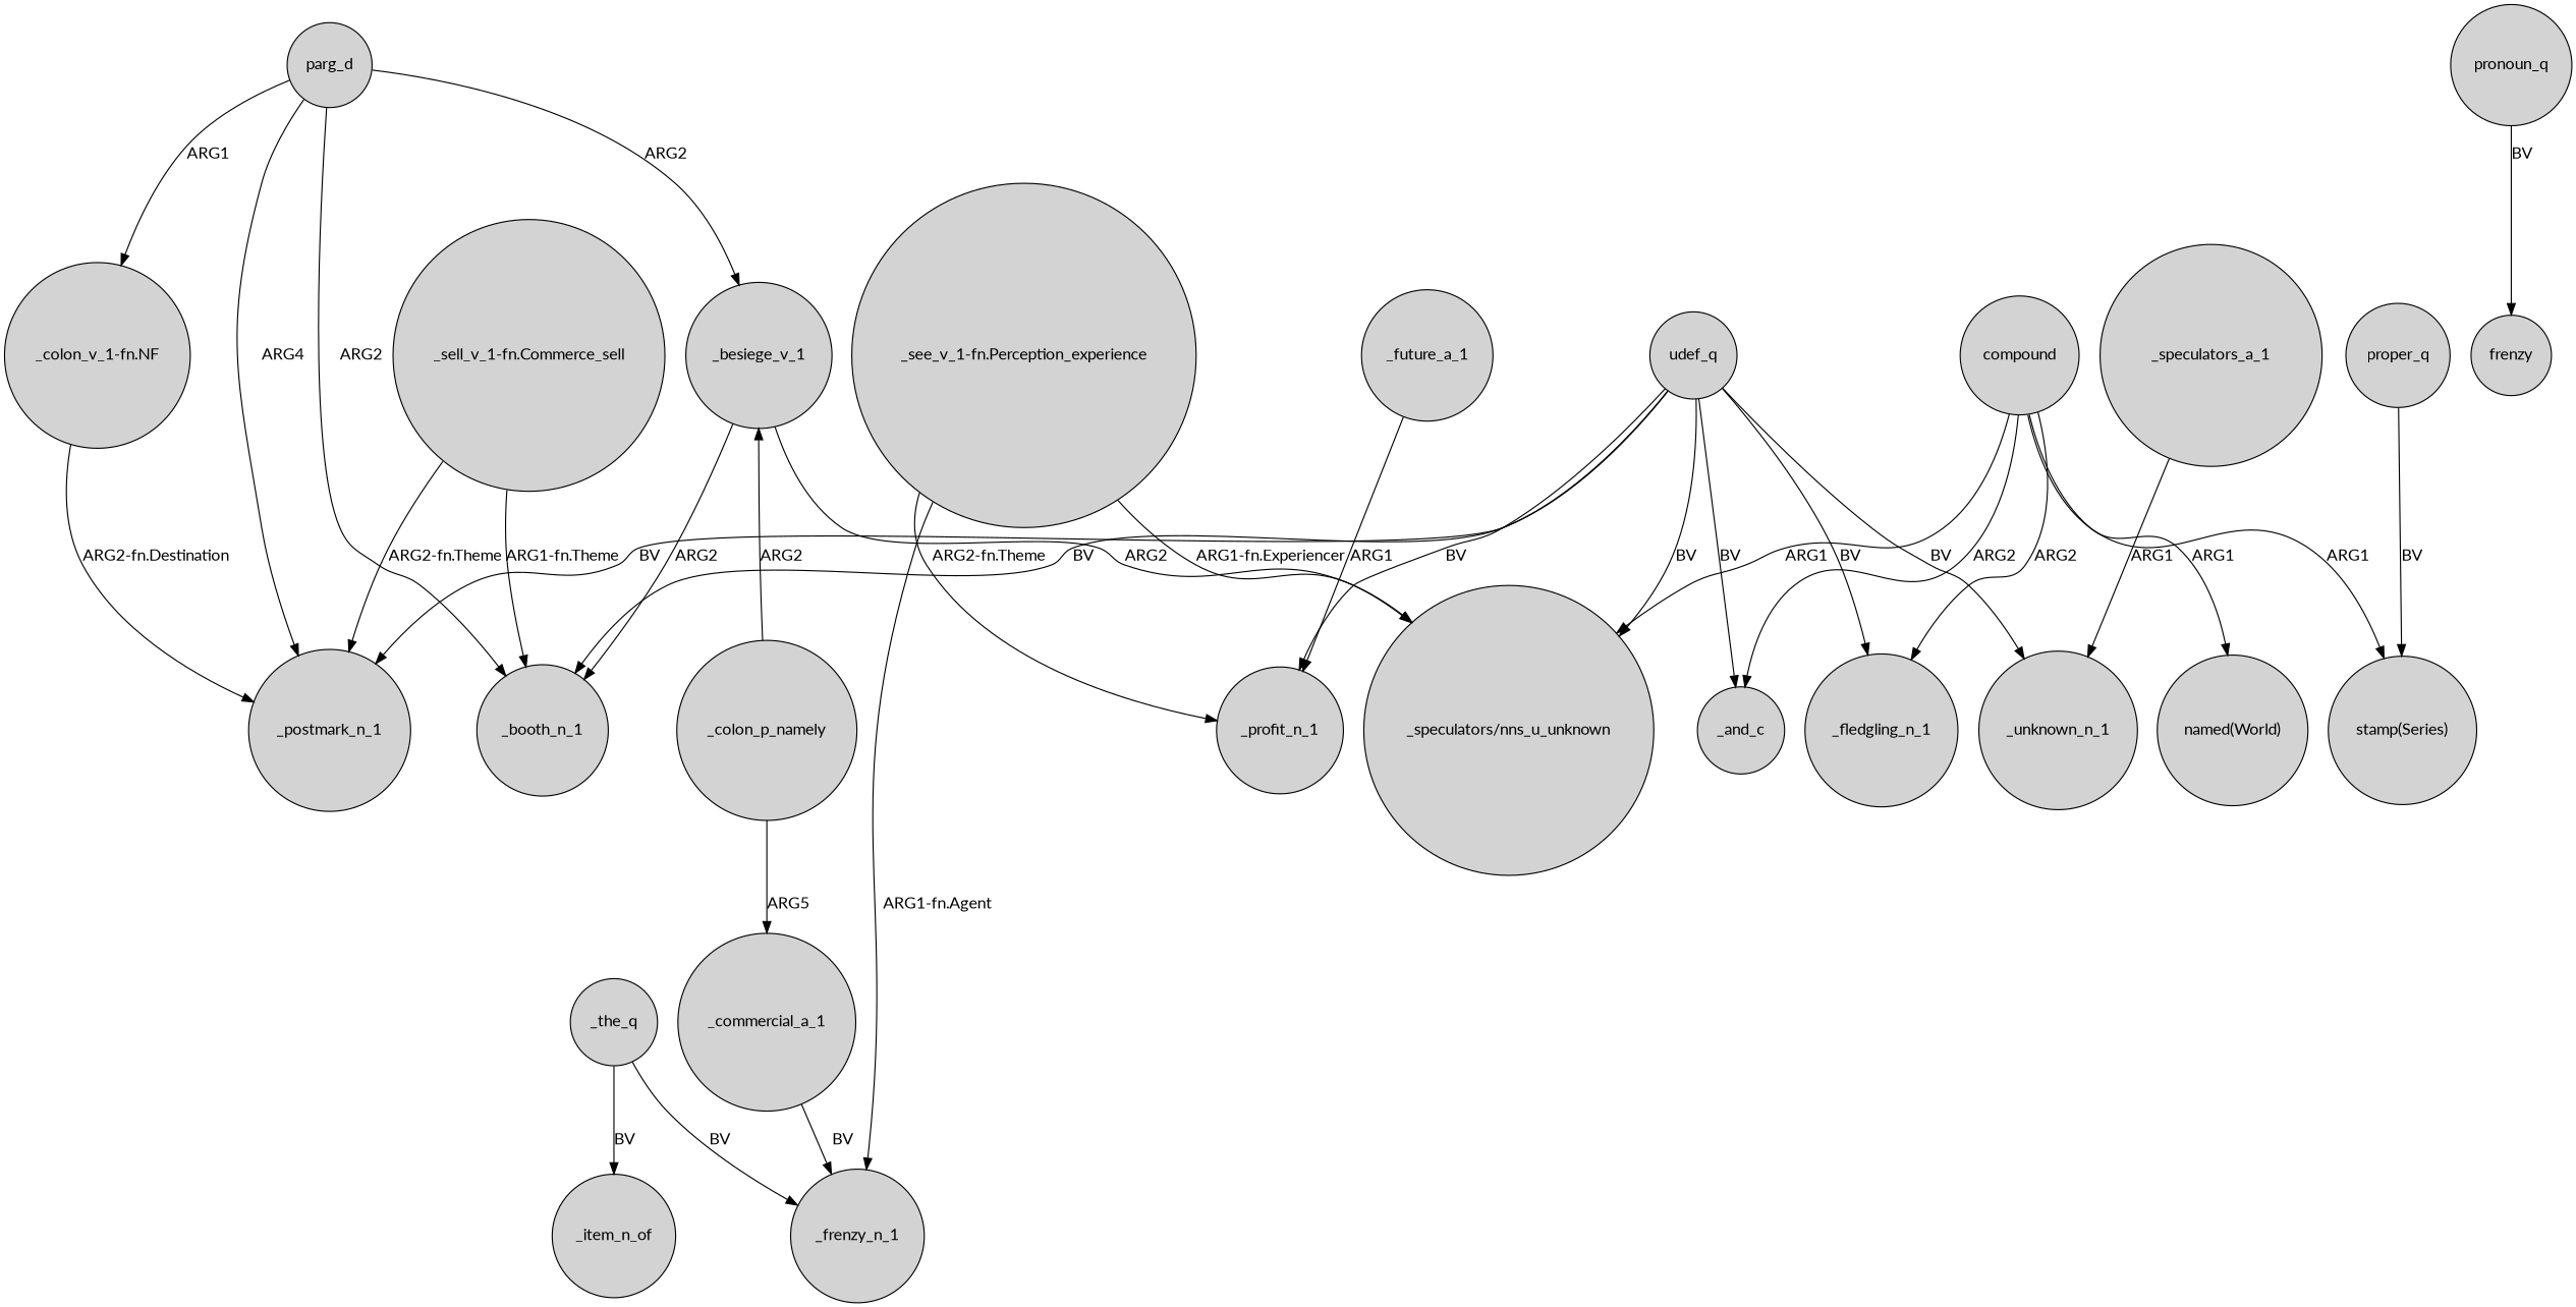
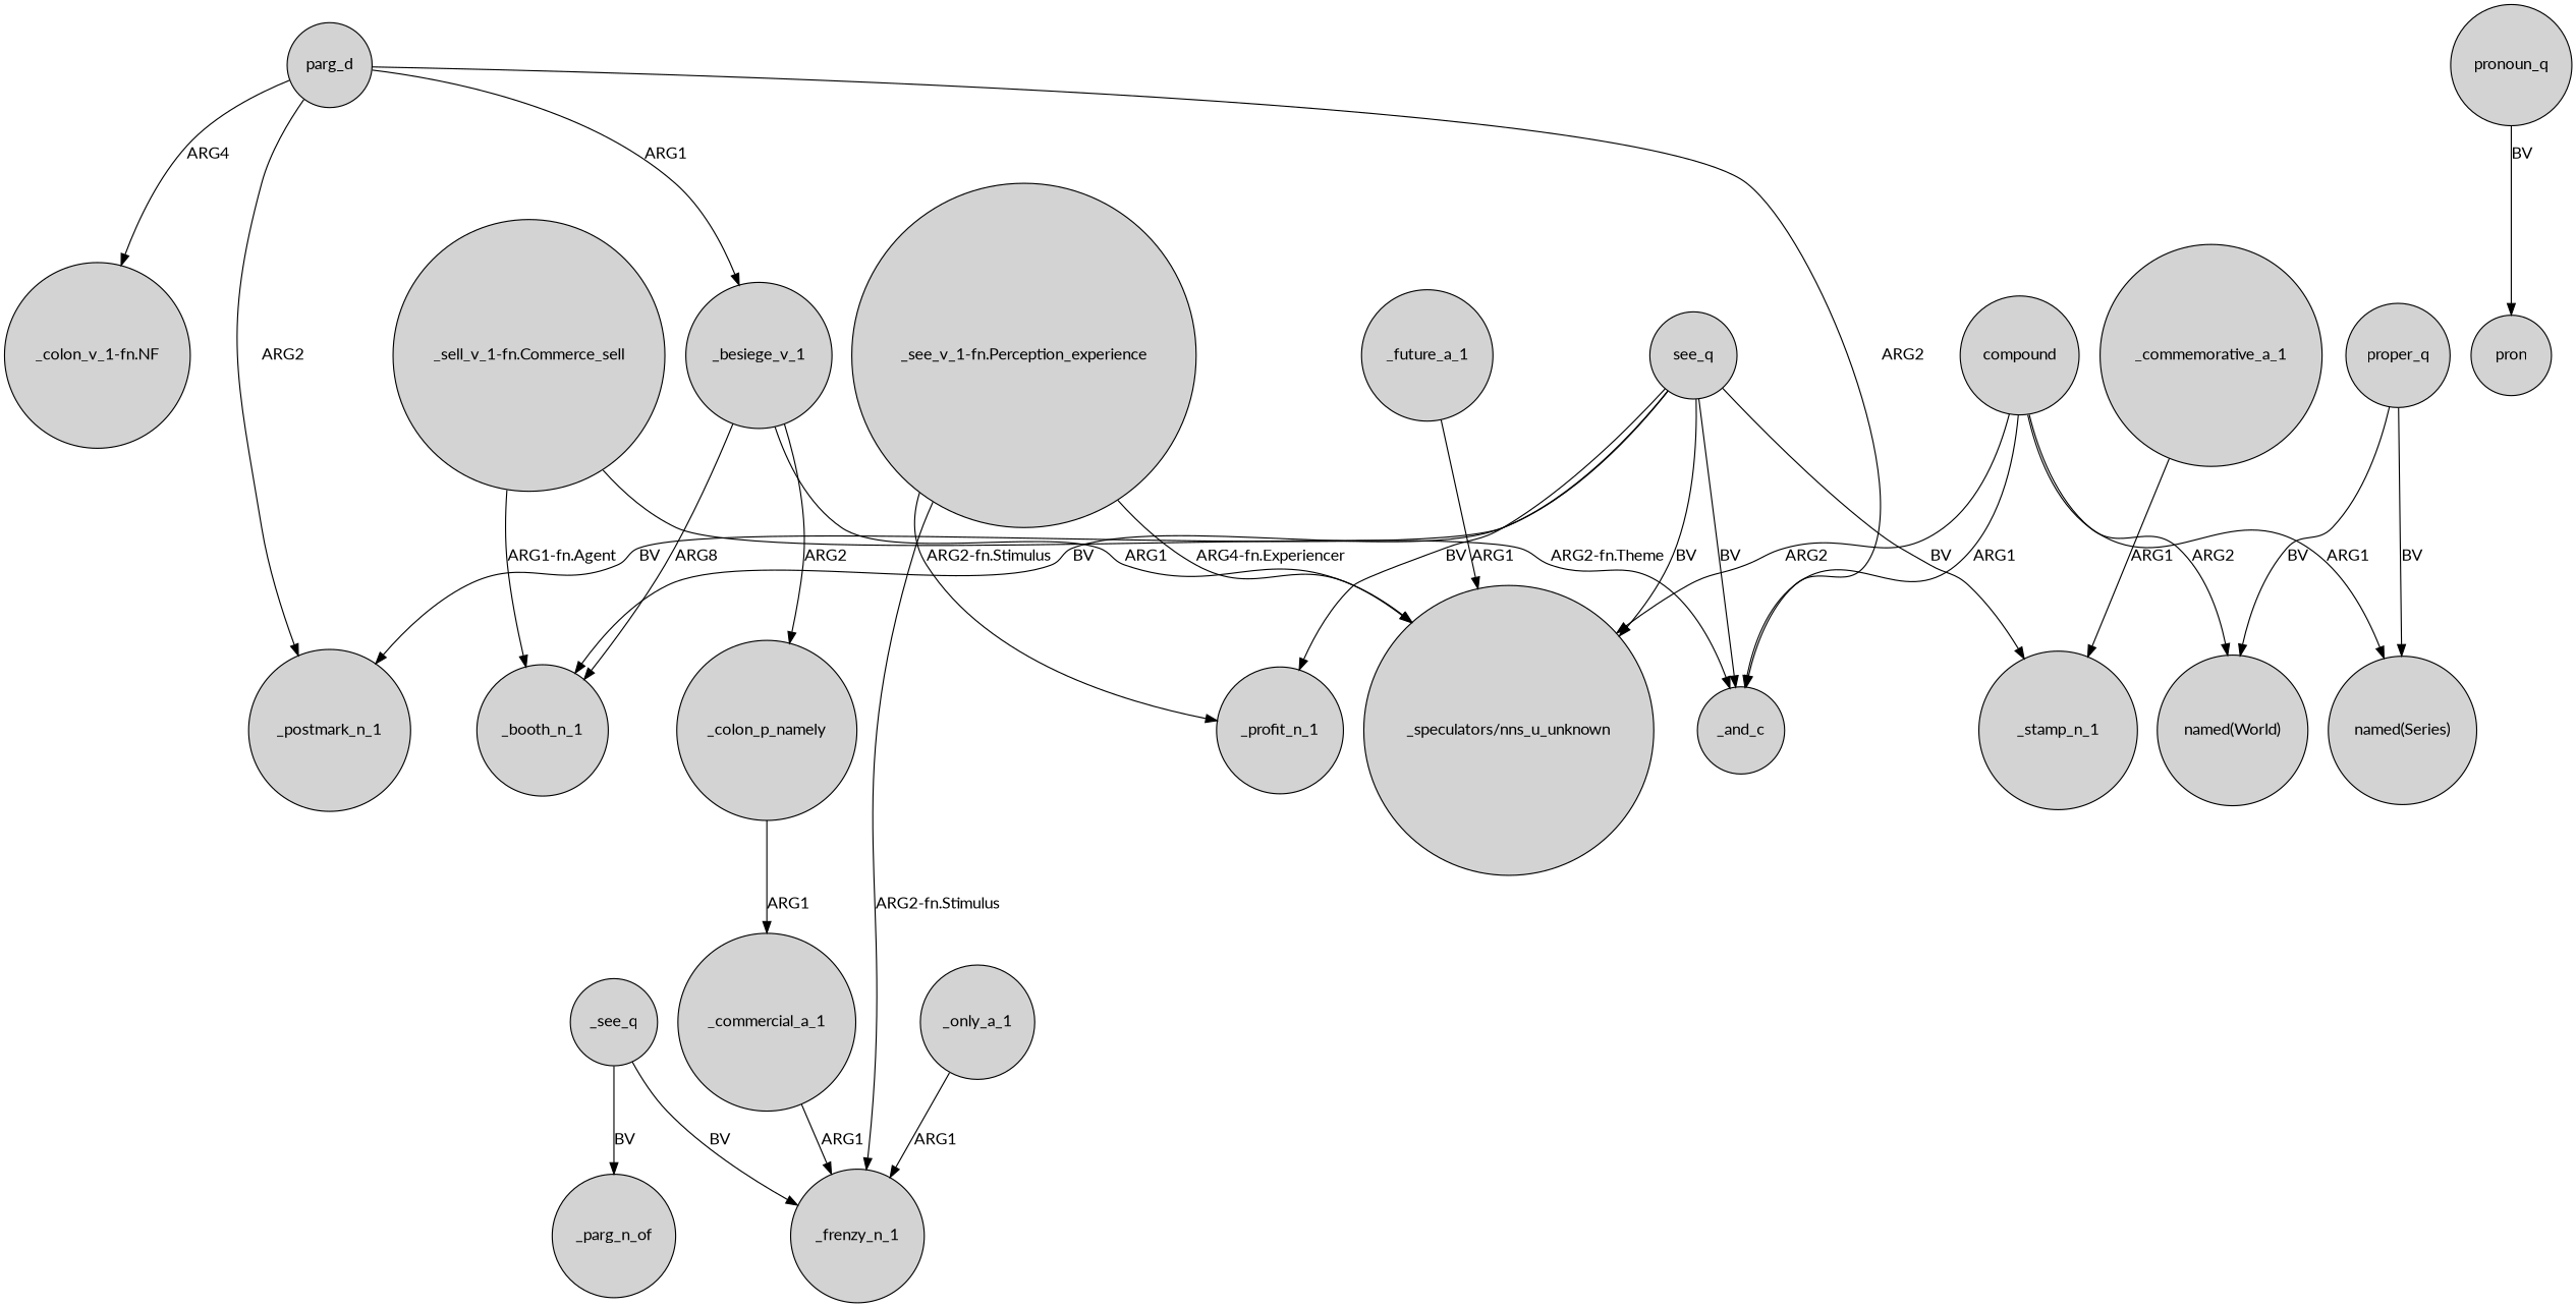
  digraph {
    fontname=Lato
    node [fontname=Lato shape=circle style=filled]
    edge [fontname=Lato]
    n1 [label="_colon_v_1-fn.NF"]
    parg_d
    _postmark_n_1
    _besiege_v_1
    _booth_n_1
    "_speculators/nns_u_unknown"
-   udef_q
-   _fledgling_n_1
-   _stamp_n_1 [label=_unknown_n_1]
+   udef_q [label=see_q]
+   _stamp_n_1
    _profit_n_1
    _and_c
-   _the_q
-   _item_n_of
+   _the_q [label=_see_q]
+   _item_n_of [label=_parg_n_of]
    _frenzy_n_1
    "_see_v_1-fn.Perception_experience"
    compound
-   "named(Series)" [label="stamp(Series)"]
+   "named(Series)"
    "named(World)"
    proper_q
-   _commemorative_a_1 [label=_speculators_a_1]
+   _commemorative_a_1
    pronoun_q
-   pron [label=frenzy]
+   pron
    "_sell_v_1-fn.Commerce_sell"
    _colon_p_namely
    _commercial_a_1
    _future_a_1
-   n1 -> _postmark_n_1 [label="ARG2-fn.Destination"]
-   parg_d -> n1 [label=ARG1]
-   parg_d -> _postmark_n_1 [label=ARG4]
-   parg_d -> _besiege_v_1 [label=ARG2]
-   parg_d -> _booth_n_1 [label=ARG2]
-   _besiege_v_1 -> _booth_n_1 [label=ARG2]
-   _besiege_v_1 -> "_speculators/nns_u_unknown" [label=ARG2]
+   _only_a_1
+   parg_d -> n1 [label=ARG4]
+   parg_d -> _postmark_n_1 [label=ARG2]
+   parg_d -> _besiege_v_1 [label=ARG1]
+   parg_d -> _and_c [label=ARG2]
+   _besiege_v_1 -> _booth_n_1 [label=ARG8]
+   _besiege_v_1 -> "_speculators/nns_u_unknown" [label=ARG1]
    udef_q -> _postmark_n_1 [label=BV]
    udef_q -> _booth_n_1 [label=BV]
    udef_q -> "_speculators/nns_u_unknown" [label=BV]
-   udef_q -> _fledgling_n_1 [label=BV]
    udef_q -> _stamp_n_1 [label=BV]
    udef_q -> _profit_n_1 [label=BV]
    udef_q -> _and_c [label=BV]
    _the_q -> _item_n_of [label=BV]
    _the_q -> _frenzy_n_1 [label=BV]
-   "_see_v_1-fn.Perception_experience" -> "_speculators/nns_u_unknown" [label="ARG1-fn.Experiencer"]
-   "_see_v_1-fn.Perception_experience" -> _profit_n_1 [label="ARG2-fn.Theme"]
-   "_see_v_1-fn.Perception_experience" -> _frenzy_n_1 [label="ARG1-fn.Agent"]
-   compound -> "_speculators/nns_u_unknown" [label=ARG1]
-   compound -> _fledgling_n_1 [label=ARG2]
-   compound -> _and_c [label=ARG2]
+   "_see_v_1-fn.Perception_experience" -> "_speculators/nns_u_unknown" [label="ARG4-fn.Experiencer"]
+   "_see_v_1-fn.Perception_experience" -> _profit_n_1 [label="ARG2-fn.Stimulus"]
+   "_see_v_1-fn.Perception_experience" -> _frenzy_n_1 [label="ARG2-fn.Stimulus"]
+   compound -> "_speculators/nns_u_unknown" [label=ARG2]
+   compound -> _and_c [label=ARG1]
    compound -> "named(Series)" [label=ARG1]
-   compound -> "named(World)" [label=ARG1]
+   compound -> "named(World)" [label=ARG2]
    proper_q -> "named(Series)" [label=BV]
+   proper_q -> "named(World)" [label=BV]
    _commemorative_a_1 -> _stamp_n_1 [label=ARG1]
    pronoun_q -> pron [label=BV]
-   "_sell_v_1-fn.Commerce_sell" -> _booth_n_1 [label="ARG1-fn.Theme"]
-   "_sell_v_1-fn.Commerce_sell" -> _postmark_n_1 [label="ARG2-fn.Theme"]
-   _colon_p_namely -> _besiege_v_1 [label=ARG2]
-   _colon_p_namely -> _commercial_a_1 [label=ARG5]
-   _commercial_a_1 -> _frenzy_n_1 [label=BV]
-   _future_a_1 -> _profit_n_1 [label=ARG1]
+   "_sell_v_1-fn.Commerce_sell" -> _booth_n_1 [label="ARG1-fn.Agent"]
+   "_sell_v_1-fn.Commerce_sell" -> _and_c [label="ARG2-fn.Theme"]
+   _besiege_v_1 -> _colon_p_namely [label=ARG2]
+   _colon_p_namely -> _commercial_a_1 [label=ARG1]
+   _commercial_a_1 -> _frenzy_n_1 [label=ARG1]
+   _future_a_1 -> "_speculators/nns_u_unknown" [label=ARG1]
+   _only_a_1 -> _frenzy_n_1 [label=ARG1]
  }
